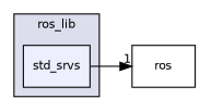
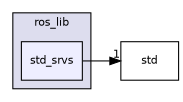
  digraph {
    compound=true
    rankdir=LR
    node [fontname=Helvetica fontsize=10 shape=box]
    n1 [fillcolor="#eeeeff" label=std_srvs pencolor=black style=filled]
-   n2 [label=ros]
+   n2 [label=std]
    subgraph cluster_1 {
      bgcolor="#ddddee"
      fontname=Helvetica
      fontsize=10
      label=ros_lib
      pencolor=black
      n1
    }
    n1 -> n2 [headlabel=1 labeldistance=1.5 labelfontname=Helvetica labelfontsize=10]
  }
